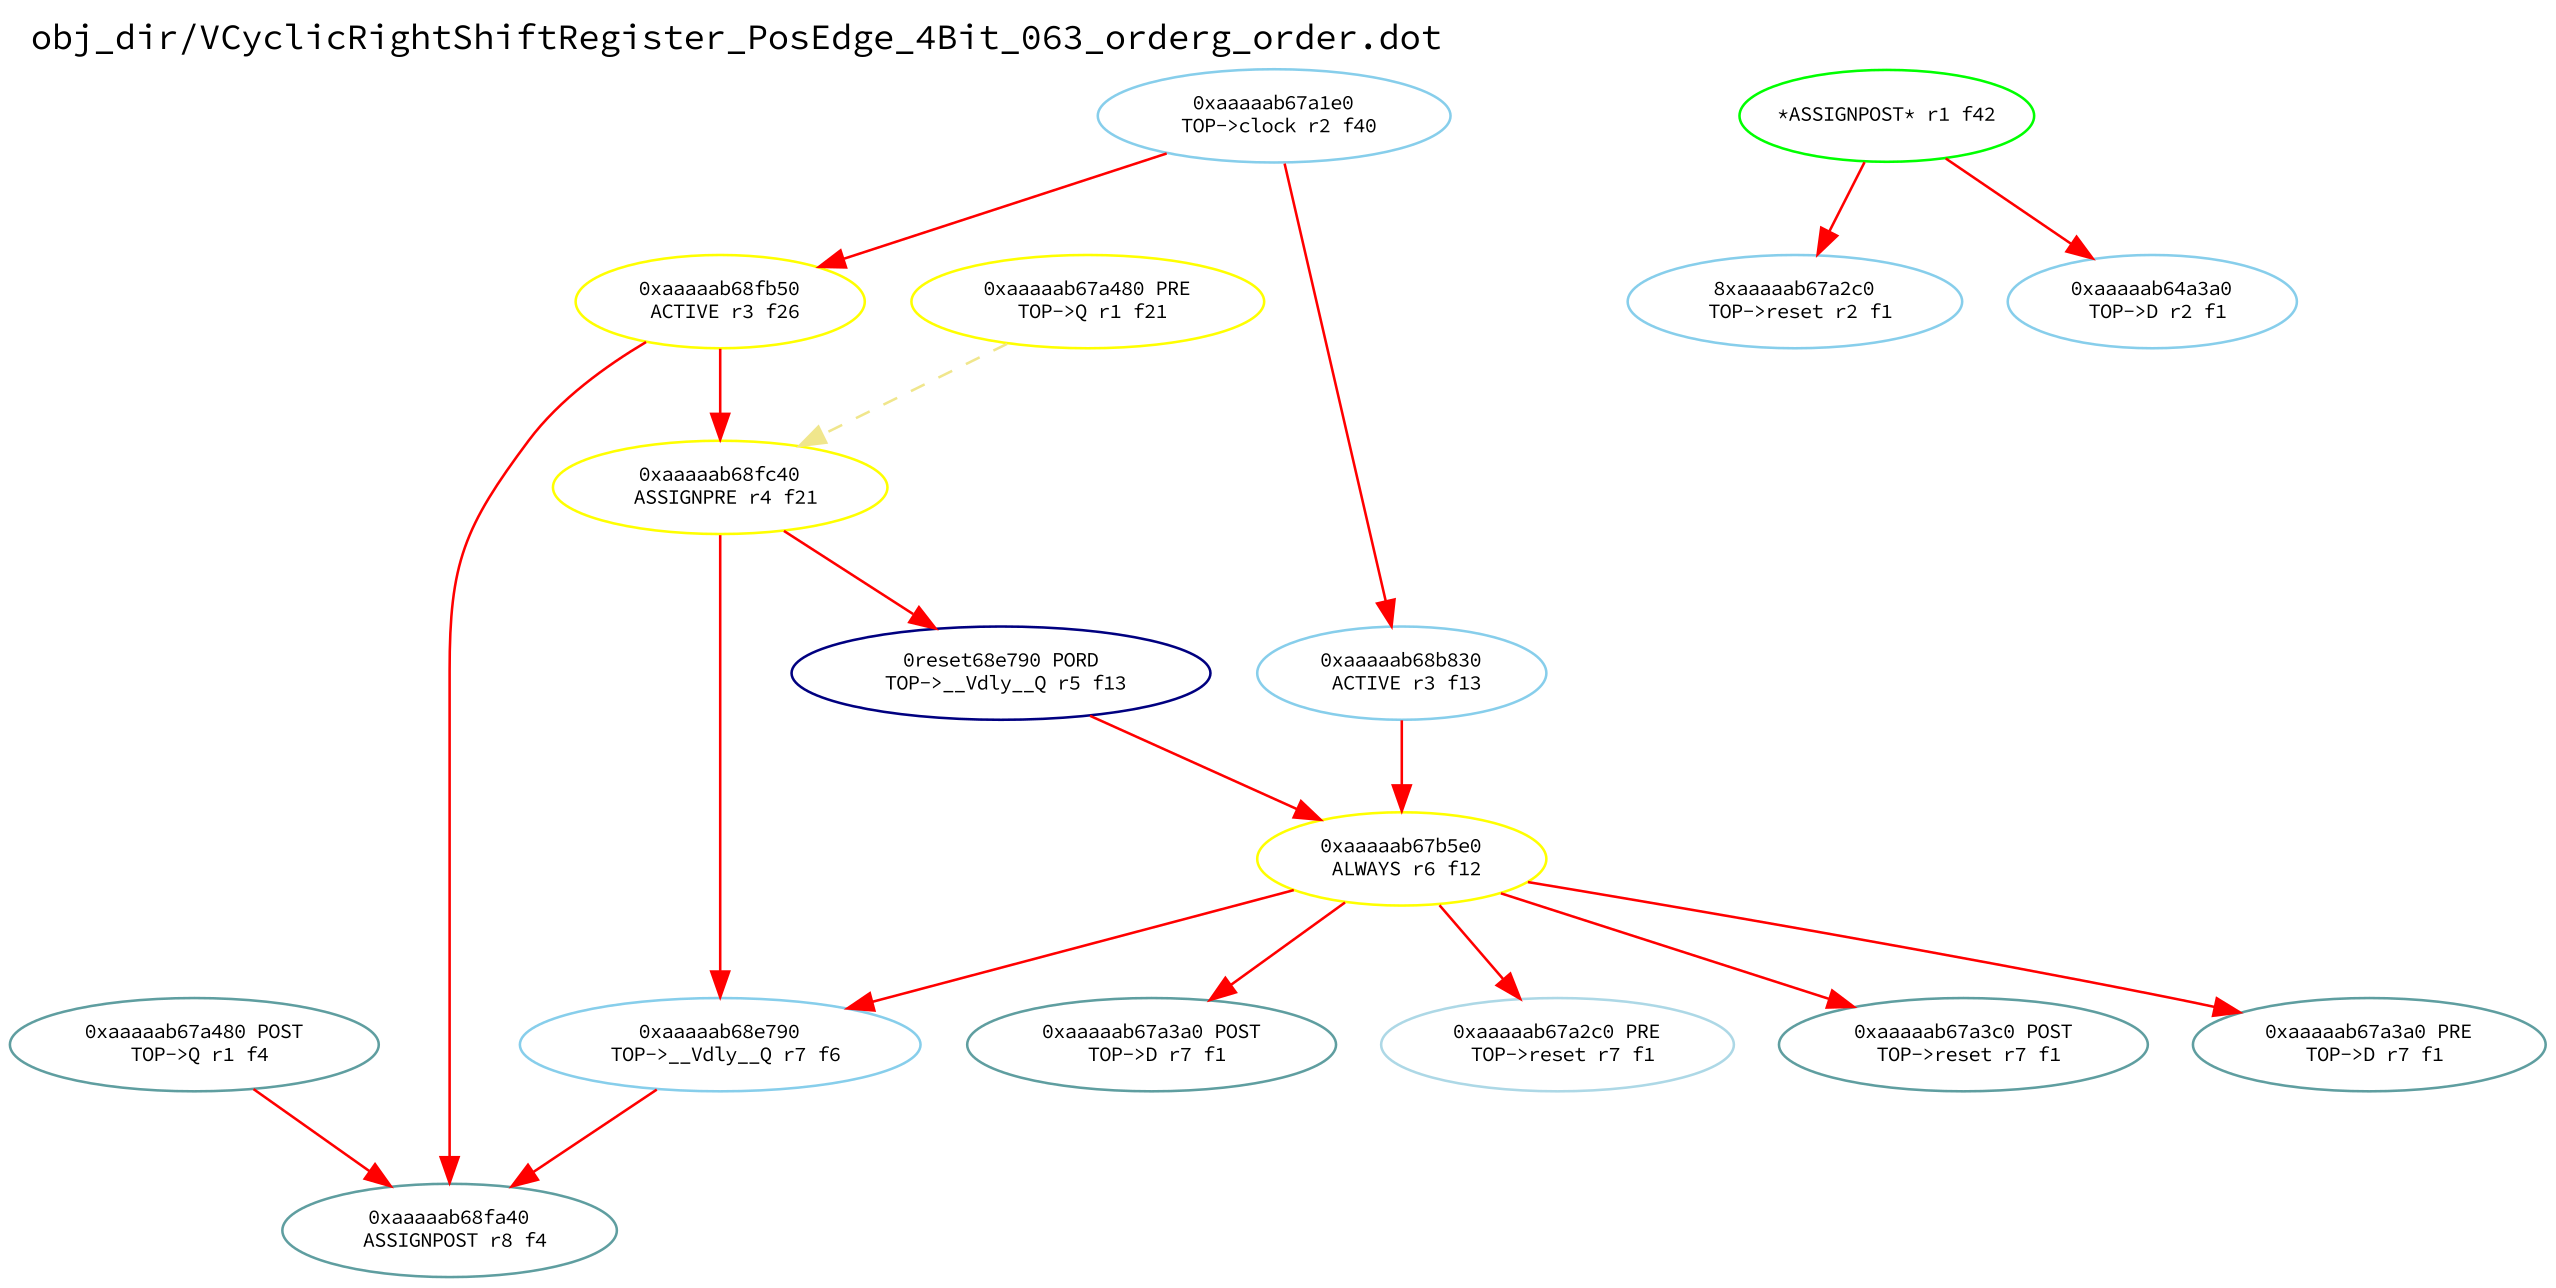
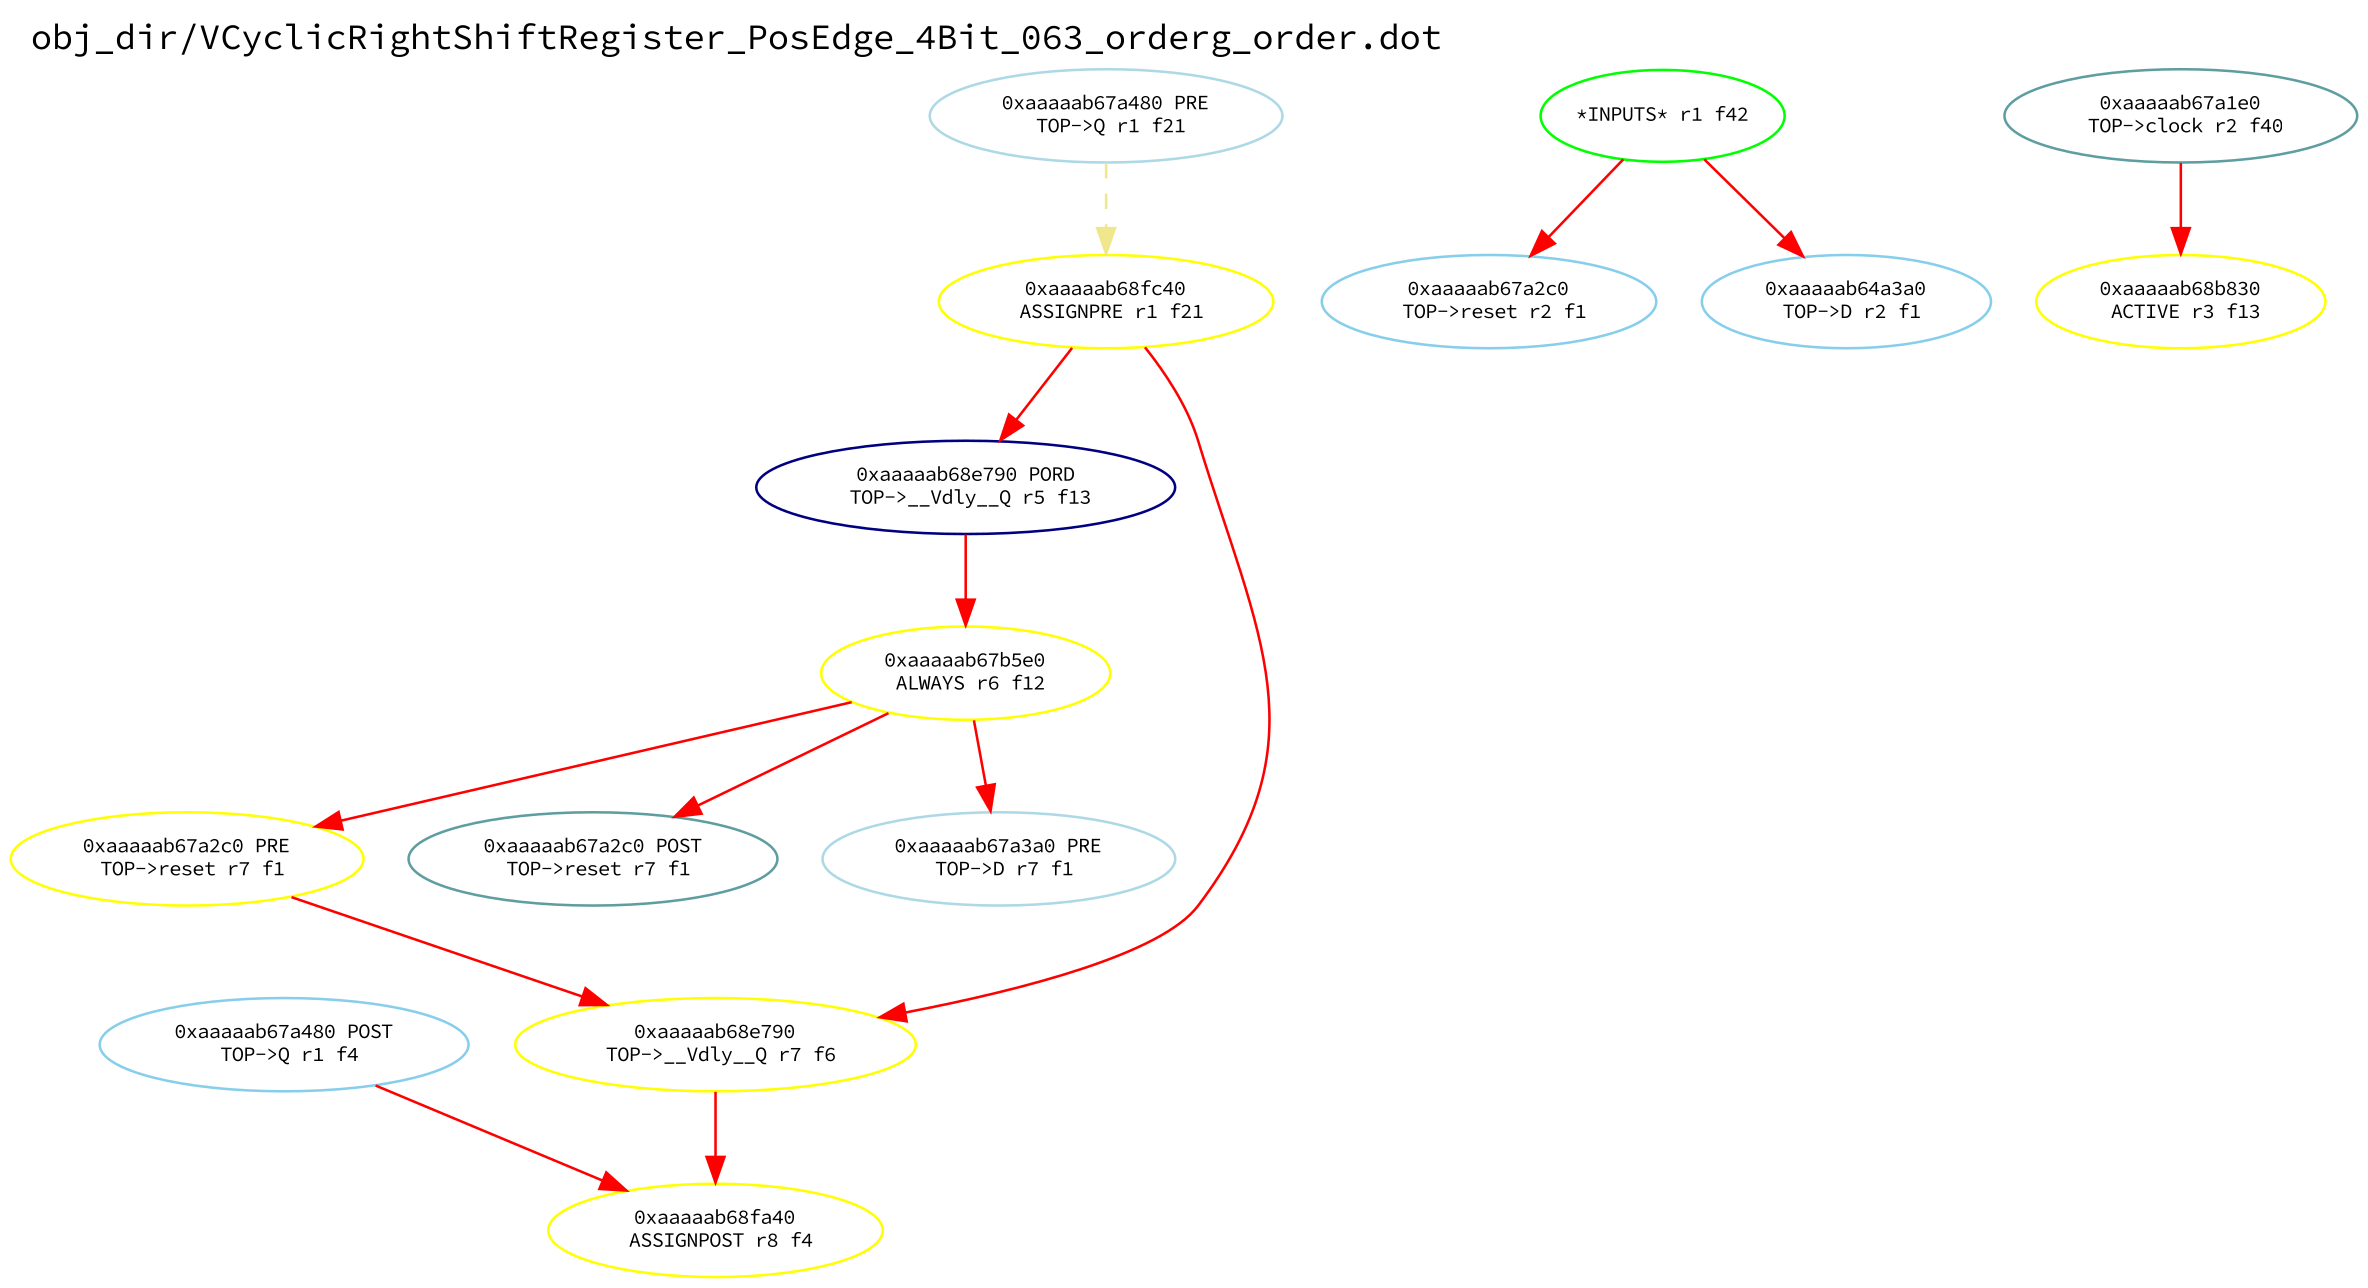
  digraph {
    fontname="Source Code Pro"
    label="obj_dir/VCyclicRightShiftRegister_PosEdge_4Bit_063_orderg_order.dot"
    labeljust=l
    labelloc=t
    rankdir=TB
    node [color=yellow fontname="Source Code Pro" fontsize=8]
    edge [color=red fontname="Source Code Pro" fontsize=8 weight=32]
-   n1 [color=CadetBlue label="0xaaaaab67a480 POST\n TOP->Q r1 f4"]
-   n2 [color=CadetBlue label="0xaaaaab68fa40\n ASSIGNPOST r8 f4"]
-   n3 [label="0xaaaaab67a480 PRE\n TOP->Q r1 f21"]
-   n4 [label="0xaaaaab68fc40\n ASSIGNPRE r4 f21"]
-   n5 [color=NavyBlue label="0reset68e790 PORD\n TOP->__Vdly__Q r5 f13"]
-   n6 [color=skyblue label="0xaaaaab68e790\n TOP->__Vdly__Q r7 f6"]
-   n7 [color=green label="*ASSIGNPOST* r1 f42"]
-   n8 [color=skyblue label="8xaaaaab67a2c0\n TOP->reset r2 f1"]
+   n1 [color=skyblue label="0xaaaaab67a480 POST\n TOP->Q r1 f4"]
+   n2 [label="0xaaaaab68fa40\n ASSIGNPOST r8 f4"]
+   n3 [color=lightblue label="0xaaaaab67a480 PRE\n TOP->Q r1 f21"]
+   n4 [label="0xaaaaab68fc40\n ASSIGNPRE r1 f21"]
+   n5 [color=NavyBlue label="0xaaaaab68e790 PORD\n TOP->__Vdly__Q r5 f13"]
+   n6 [label="0xaaaaab68e790\n TOP->__Vdly__Q r7 f6"]
+   n7 [color=green label="*INPUTS* r1 f42"]
+   n8 [color=skyblue label="0xaaaaab67a2c0\n TOP->reset r2 f1"]
    n9 [color=skyblue label="0xaaaaab64a3a0\n TOP->D r2 f1"]
-   n10 [color=skyblue label="0xaaaaab67a1e0\n TOP->clock r2 f40"]
-   n11 [color=skyblue label="0xaaaaab68b830\n ACTIVE r3 f13"]
-   n12 [label="0xaaaaab68fb50\n ACTIVE r3 f26"]
+   n10 [color=CadetBlue label="0xaaaaab67a1e0\n TOP->clock r2 f40"]
+   n11 [label="0xaaaaab68b830\n ACTIVE r3 f13"]
    n13 [label="0xaaaaab67b5e0\n ALWAYS r6 f12"]
-   n14 [color=lightblue label="0xaaaaab67a2c0 PRE\n TOP->reset r7 f1"]
-   n15 [color=CadetBlue label="0xaaaaab67a3c0 POST\n TOP->reset r7 f1"]
-   n16 [color=CadetBlue label="0xaaaaab67a3a0 PRE\n TOP->D r7 f1"]
-   n17 [color=CadetBlue label="0xaaaaab67a3a0 POST\n TOP->D r7 f1"]
+   n14 [label="0xaaaaab67a2c0 PRE\n TOP->reset r7 f1"]
+   n15 [color=CadetBlue label="0xaaaaab67a2c0 POST\n TOP->reset r7 f1"]
+   n16 [color=lightblue label="0xaaaaab67a3a0 PRE\n TOP->D r7 f1"]
    n1 -> n2 [weight=2]
    n3 -> n4 [color=khaki style=dashed weight=3]
    n4 -> n5
    n4 -> n6
    n5 -> n13
    n6 -> n2 [weight=8]
    n7 -> n8 [weight=1]
    n7 -> n9 [weight=1]
    n10 -> n11 [weight=8]
-   n10 -> n12 [weight=8]
-   n11 -> n13
-   n12 -> n2
-   n12 -> n4
-   n13 -> n6
+   n14 -> n6
    n13 -> n14
    n13 -> n15 [weight=2]
    n13 -> n16
-   n13 -> n17 [weight=2]
  }
